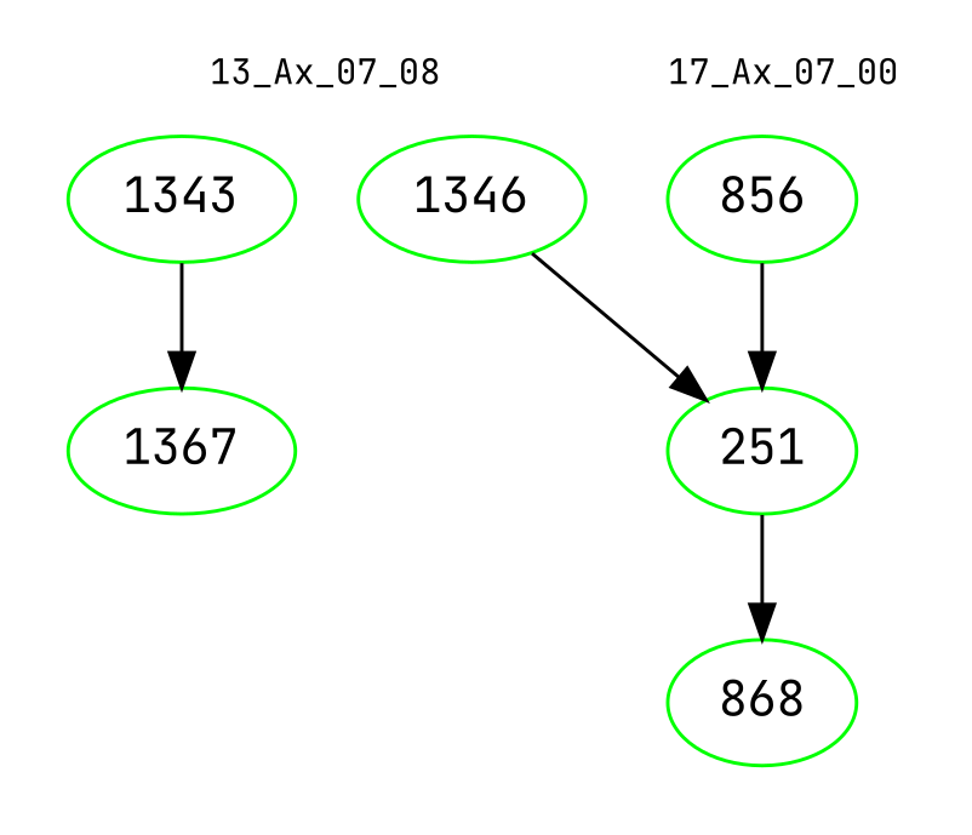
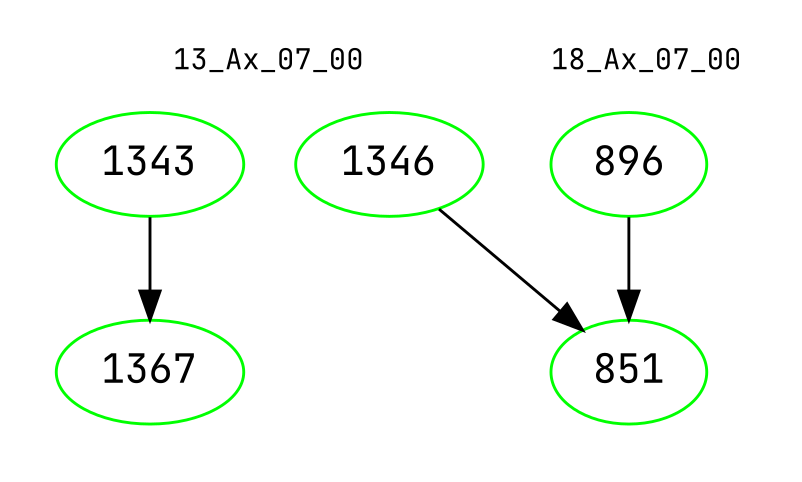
  digraph {
    fontname="JetBrains Mono"
    node [color=green fontname="JetBrains Mono"]
    edge [color=black fontname="JetBrains Mono"]
    n1 [label=1346]
    n2 [label=1343]
    n3 [label=1367]
-   n4 [label=856]
-   n5 [label=251]
-   n6 [label=868]
+   n4 [label=896]
+   n5 [label=851]
    subgraph cluster_1 {
      color=white
      fontsize=10
-     label="13_Ax_07_08"
+     label="13_Ax_07_00"
      n1
      n2
      n3
    }
    subgraph cluster_2 {
      color=white
      fontsize=10
-     label="17_Ax_07_00"
+     label="18_Ax_07_00"
      n4
      n5
-     n6
    }
    n1 -> n5
    n2 -> n3
    n4 -> n5
-   n5 -> n6
  }
